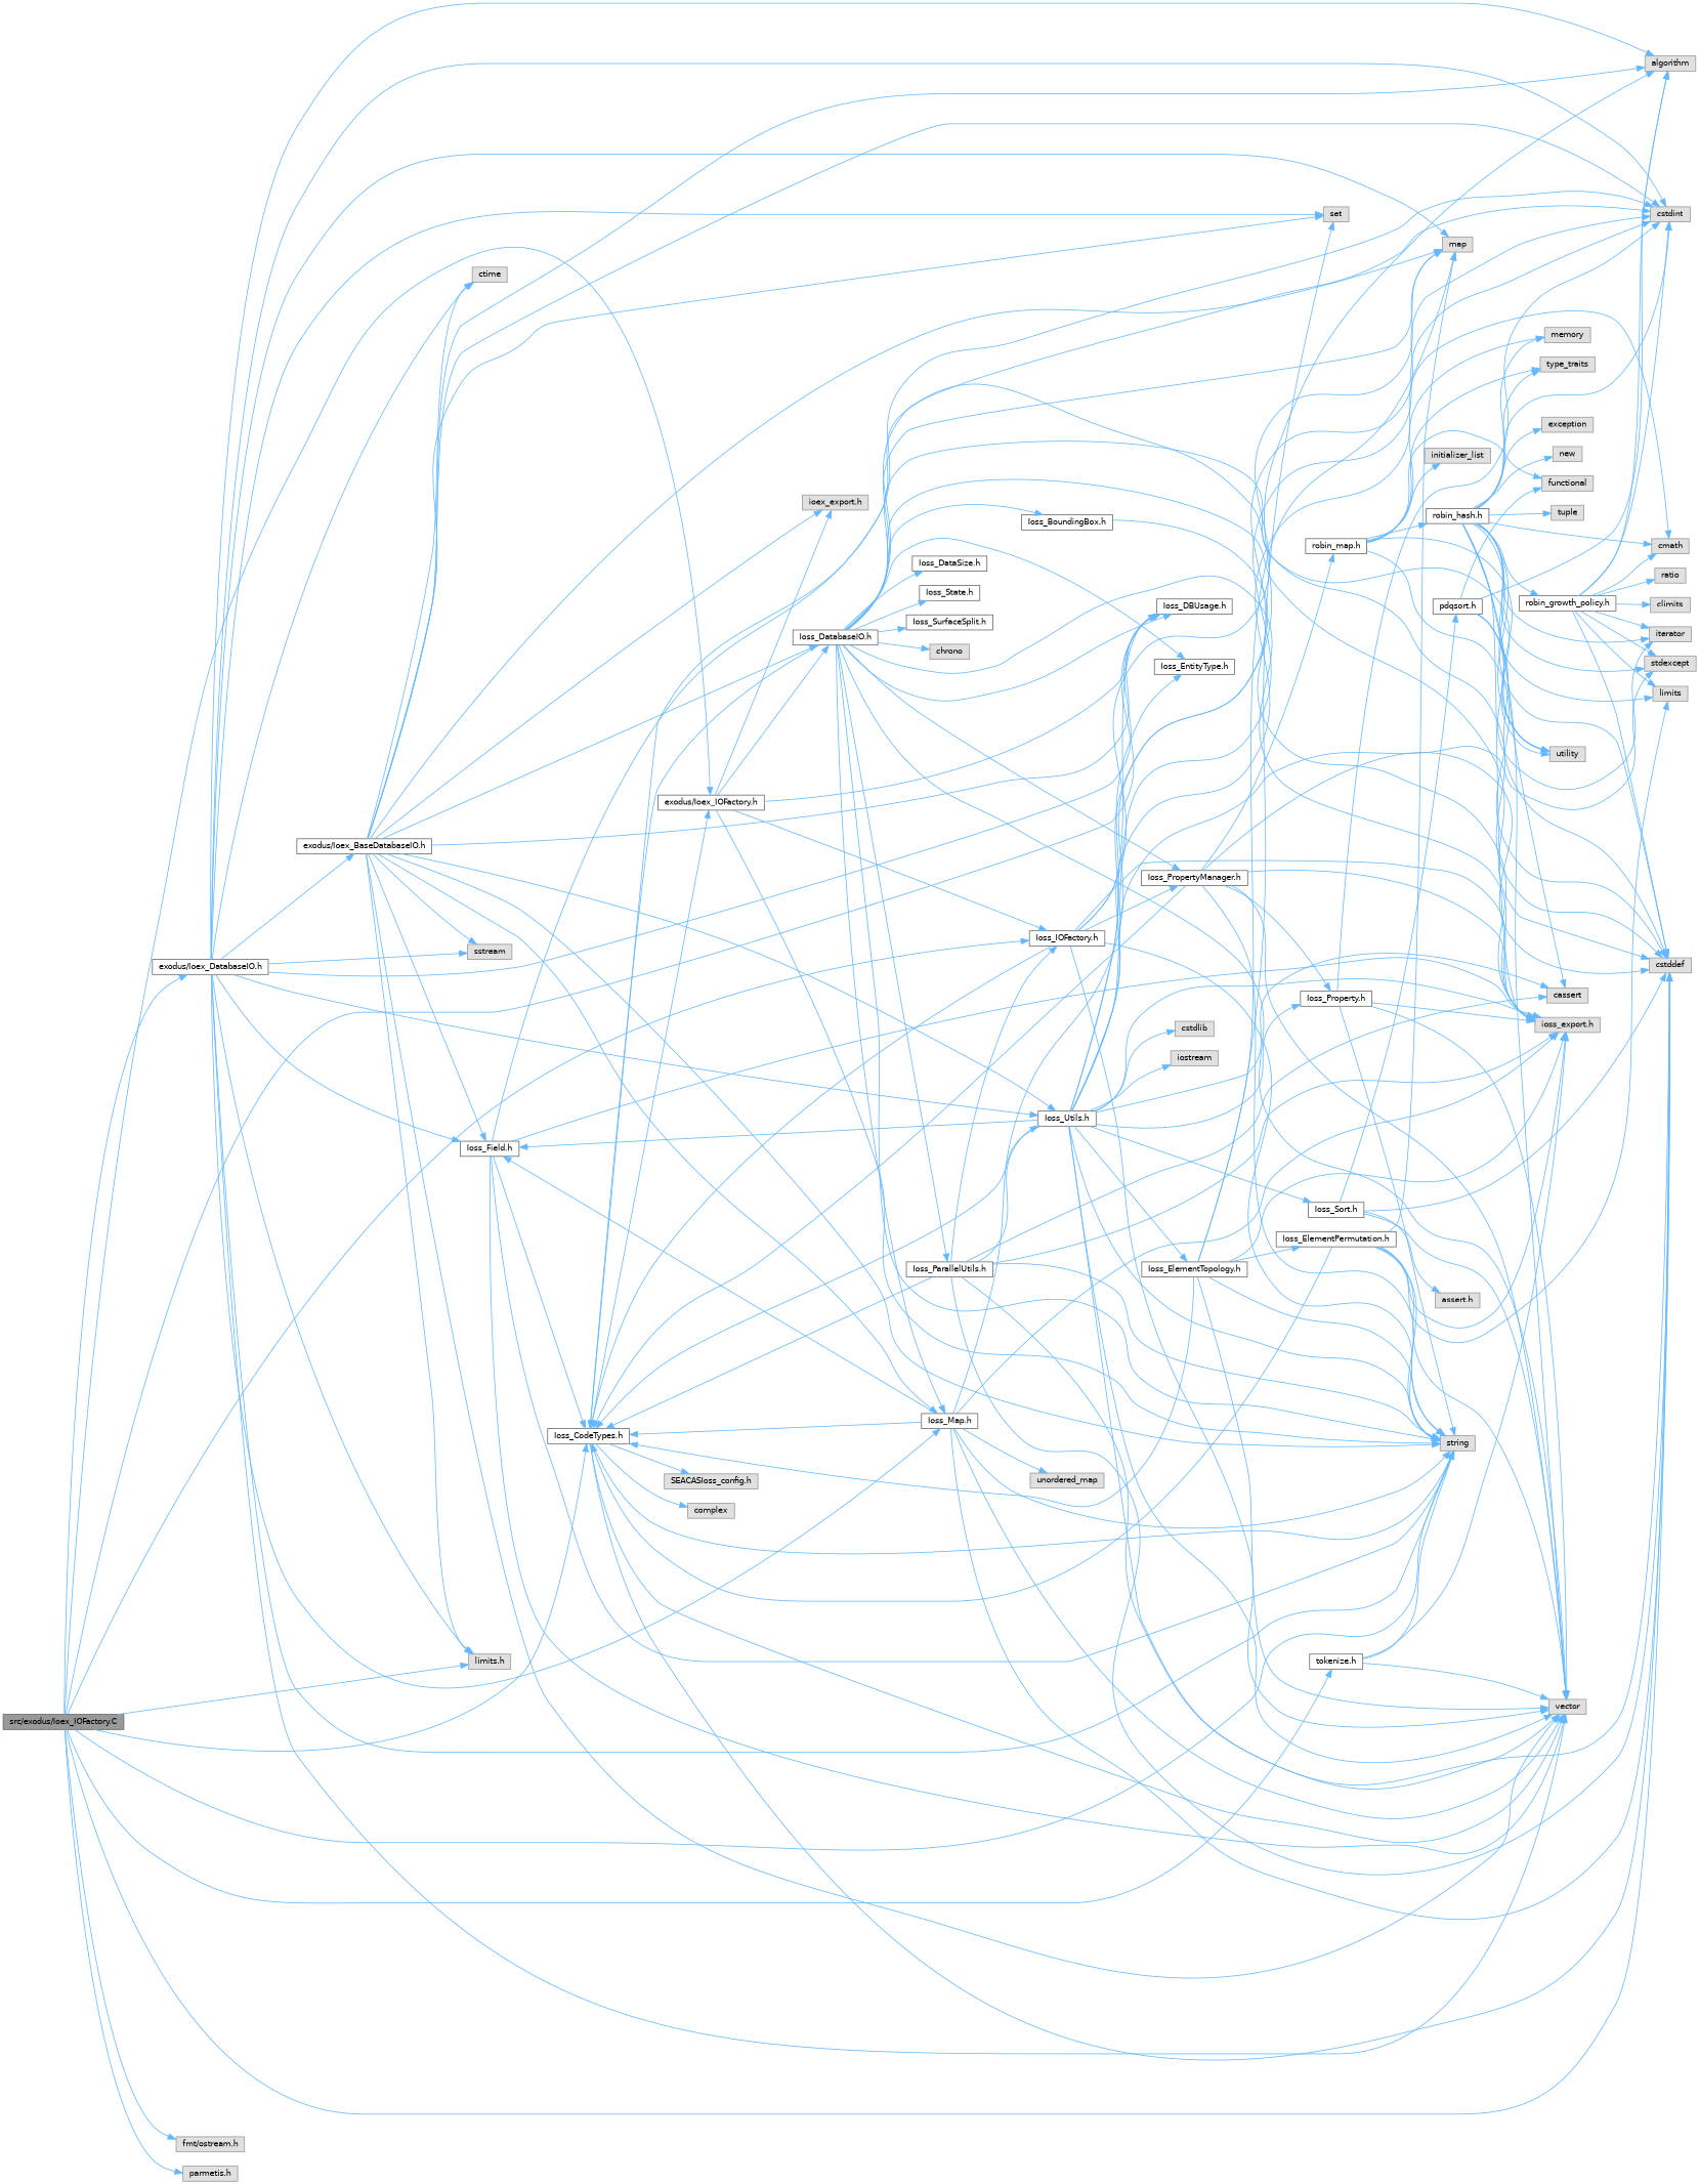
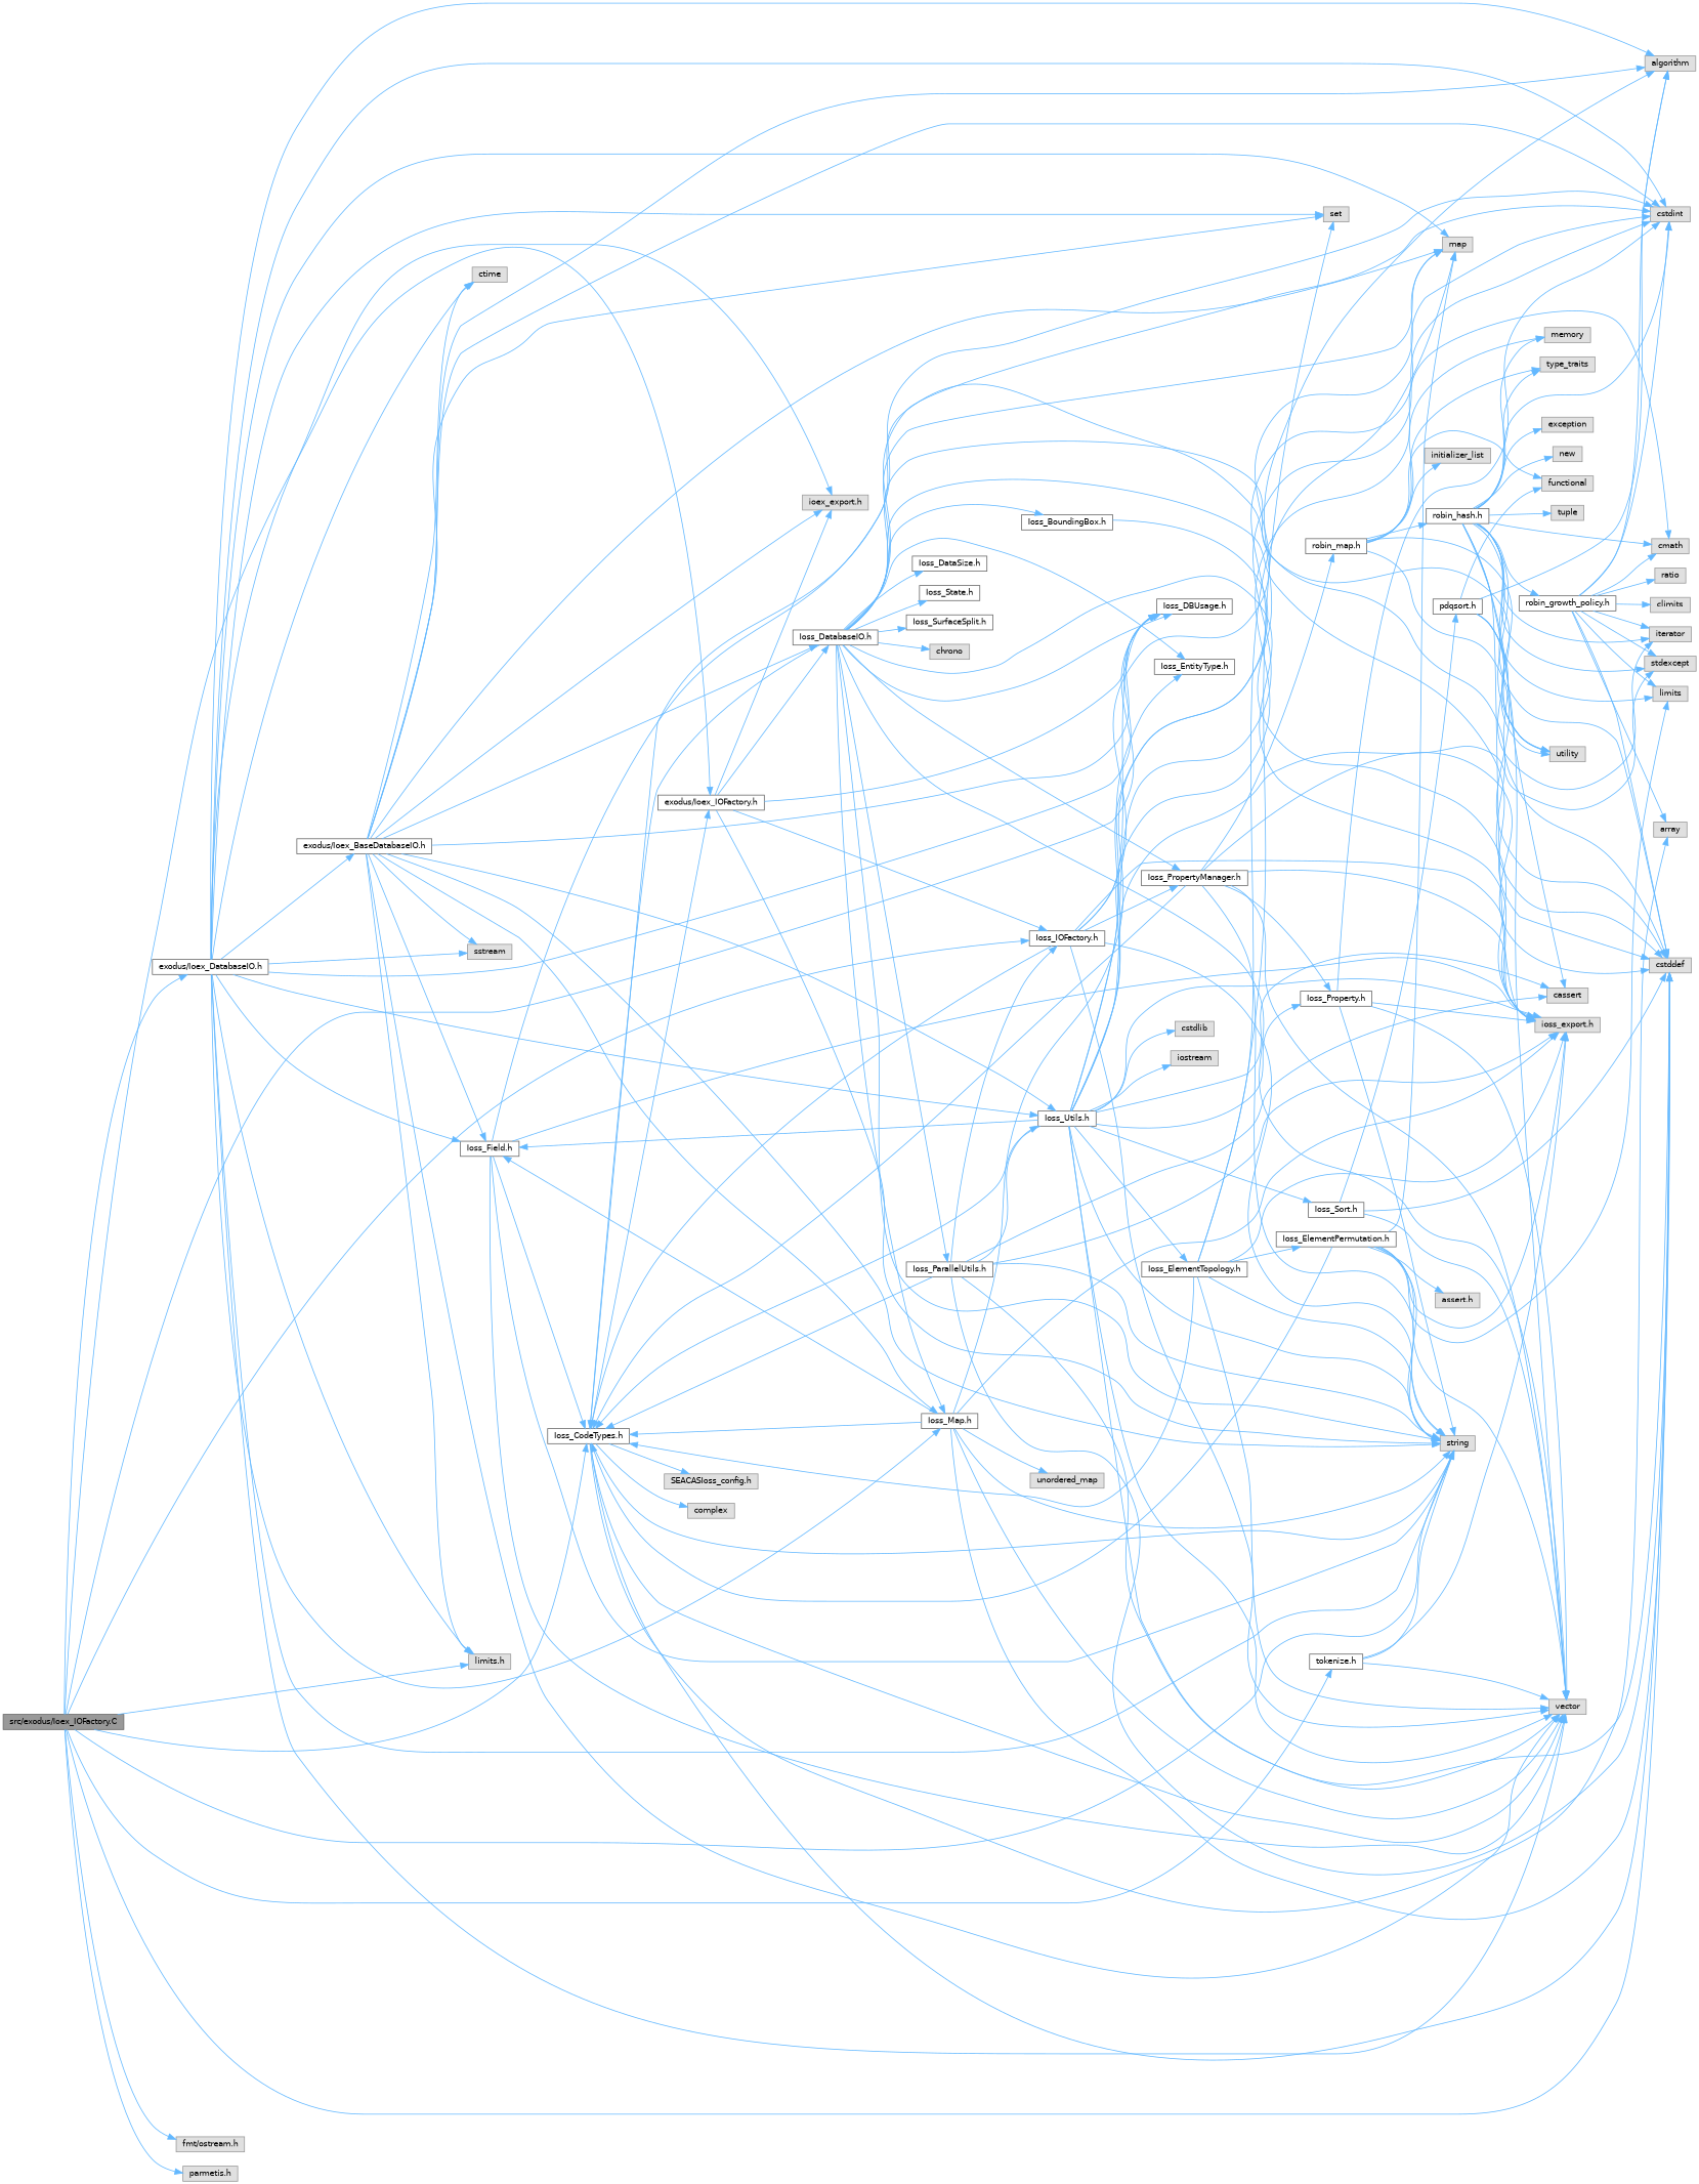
  digraph {
    rankdir=LR
    node [color=grey60 fillcolor="#E0E0E0" fontname=Helvetica fontsize=10 shape=box style=filled]
    edge [color=steelblue1 fontname=Helvetica fontsize=10 labelfontname=Helvetica labelfontsize=10 style=solid]
    n1 [color=gray40 fillcolor=grey60 fontcolor=black height=0.2 label="src/exodus/Ioex_IOFactory.C" width=0.4]
    n2 [color=grey40 fillcolor=white height=0.2 label="exodus/Ioex_DatabaseIO.h" width=0.4]
    n3 [color=grey40 fillcolor=white height=0.2 label="Ioss_DBUsage.h" width=0.4]
    n4 [color=grey40 fillcolor=white height=0.2 label="Ioss_CodeTypes.h" width=0.4]
    n5 [height=0.2 label=cstddef width=0.4]
    n6 [height=0.2 label=string width=0.4]
    n7 [height=0.2 label="limits.h" width=0.4]
    n8 [color=grey40 fillcolor=white height=0.2 label="exodus/Ioex_IOFactory.h" width=0.4]
    n9 [color=grey40 fillcolor=white height=0.2 label="Ioss_IOFactory.h" width=0.4]
    n10 [color=grey40 fillcolor=white height=0.2 label="tokenize.h" width=0.4]
    n11 [height=0.2 label="fmt/ostream.h" width=0.4]
    n12 [height=0.2 label="parmetis.h" width=0.4]
    n13 [height=0.2 label="ioex_export.h" width=0.4]
    n14 [color=grey40 fillcolor=white height=0.2 label="Ioss_Field.h" width=0.4]
    n15 [height=0.2 label=cstdint width=0.4]
    n16 [height=0.2 label=vector width=0.4]
    n17 [color=grey40 fillcolor=white height=0.2 label="Ioss_Map.h" width=0.4]
    n18 [color=grey40 fillcolor=white height=0.2 label="Ioss_Utils.h" width=0.4]
    n19 [height=0.2 label=map width=0.4]
    n20 [height=0.2 label=set width=0.4]
    n21 [height=0.2 label=algorithm width=0.4]
    n22 [color=grey40 fillcolor=white height=0.2 label="exodus/Ioex_BaseDatabaseIO.h" width=0.4]
    n23 [height=0.2 label=ctime width=0.4]
    n24 [height=0.2 label=sstream width=0.4]
+   n25 [height=0.2 label=array width=0.4]
    n26 [height=0.2 label="SEACASIoss_config.h" width=0.4]
    n27 [height=0.2 label=complex width=0.4]
    n28 [color=grey40 fillcolor=white height=0.2 label="Ioss_DatabaseIO.h" width=0.4]
    n29 [height=0.2 label="ioss_export.h" width=0.4]
    n30 [color=grey40 fillcolor=white height=0.2 label="Ioss_PropertyManager.h" width=0.4]
    n31 [height=0.2 label=unordered_map width=0.4]
    n32 [color=grey40 fillcolor=white height=0.2 label="Ioss_ElementTopology.h" width=0.4]
    n33 [color=grey40 fillcolor=white height=0.2 label="Ioss_EntityType.h" width=0.4]
    n34 [color=grey40 fillcolor=white height=0.2 label="Ioss_Property.h" width=0.4]
    n35 [color=grey40 fillcolor=white height=0.2 label="Ioss_Sort.h" width=0.4]
    n36 [height=0.2 label=cassert width=0.4]
    n37 [height=0.2 label=cmath width=0.4]
    n38 [height=0.2 label=cstdlib width=0.4]
    n39 [height=0.2 label=iostream width=0.4]
    n40 [height=0.2 label=stdexcept width=0.4]
    n41 [color=grey40 fillcolor=white height=0.2 label="Ioss_ElementPermutation.h" width=0.4]
    n42 [color=grey40 fillcolor=white height=0.2 label="pdqsort.h" width=0.4]
    n43 [height=0.2 label="assert.h" width=0.4]
    n44 [height=0.2 label=limits width=0.4]
    n45 [height=0.2 label=functional width=0.4]
    n46 [height=0.2 label=iterator width=0.4]
    n47 [height=0.2 label=utility width=0.4]
    n48 [color=grey40 fillcolor=white height=0.2 label="Ioss_BoundingBox.h" width=0.4]
    n49 [color=grey40 fillcolor=white height=0.2 label="Ioss_DataSize.h" width=0.4]
    n50 [color=grey40 fillcolor=white height=0.2 label="Ioss_ParallelUtils.h" width=0.4]
    n51 [color=grey40 fillcolor=white height=0.2 label="Ioss_State.h" width=0.4]
    n52 [color=grey40 fillcolor=white height=0.2 label="Ioss_SurfaceSplit.h" width=0.4]
    n53 [height=0.2 label=chrono width=0.4]
    n54 [color=grey40 fillcolor=white height=0.2 label="robin_map.h" width=0.4]
    n55 [height=0.2 label=initializer_list width=0.4]
    n56 [height=0.2 label=memory width=0.4]
    n57 [height=0.2 label=type_traits width=0.4]
    n58 [color=grey40 fillcolor=white height=0.2 label="robin_hash.h" width=0.4]
    n59 [height=0.2 label=exception width=0.4]
    n60 [height=0.2 label=new width=0.4]
    n61 [height=0.2 label=tuple width=0.4]
    n62 [color=grey40 fillcolor=white height=0.2 label="robin_growth_policy.h" width=0.4]
    n63 [height=0.2 label=climits width=0.4]
    n64 [height=0.2 label=ratio width=0.4]
    n1 -> n2
    n1 -> n3
    n1 -> n4
    n1 -> n5
    n1 -> n6
    n1 -> n7
    n1 -> n8
    n1 -> n9
    n1 -> n10
    n1 -> n11
    n1 -> n12
    n2 -> n3
    n2 -> n6
    n2 -> n7
+   n2 -> n13
    n2 -> n14
    n2 -> n15
    n2 -> n16
    n2 -> n17
    n2 -> n18
    n2 -> n19
    n2 -> n20
    n2 -> n21
    n2 -> n22
    n2 -> n23
    n2 -> n24
    n4 -> n5
    n4 -> n6
    n4 -> n8
    n4 -> n15
    n4 -> n16
+   n4 -> n25
    n4 -> n26
    n4 -> n27
    n8 -> n3
    n8 -> n6
    n8 -> n9
    n8 -> n13
    n8 -> n28
    n9 -> n3
    n9 -> n4
    n9 -> n6
    n9 -> n16
    n9 -> n19
    n9 -> n29
    n9 -> n30
    n10 -> n6
    n10 -> n16
    n10 -> n29
    n14 -> n4
    n14 -> n5
    n14 -> n6
    n14 -> n16
    n14 -> n29
    n17 -> n4
    n17 -> n5
    n17 -> n6
    n17 -> n14
    n17 -> n15
    n17 -> n16
    n17 -> n29
    n17 -> n31
    n18 -> n4
    n18 -> n5
    n18 -> n6
    n18 -> n14
    n18 -> n15
    n18 -> n16
    n18 -> n21
    n18 -> n29
    n18 -> n32
    n18 -> n33
    n18 -> n34
    n18 -> n35
    n18 -> n36
    n18 -> n37
    n18 -> n38
    n18 -> n39
    n18 -> n40
    n22 -> n3
    n22 -> n6
    n22 -> n7
    n22 -> n13
    n22 -> n14
    n22 -> n15
    n22 -> n16
    n22 -> n17
    n22 -> n18
    n22 -> n19
    n22 -> n20
    n22 -> n21
    n22 -> n23
    n22 -> n24
    n22 -> n28
    n28 -> n3
    n28 -> n4
    n28 -> n5
    n28 -> n6
    n28 -> n15
    n28 -> n16
    n28 -> n17
    n28 -> n19
    n28 -> n29
    n28 -> n30
    n28 -> n33
    n28 -> n47
    n28 -> n48
    n28 -> n49
    n28 -> n50
    n28 -> n51
    n28 -> n52
    n28 -> n53
    n30 -> n4
    n30 -> n5
    n30 -> n6
    n30 -> n16
    n30 -> n29
    n30 -> n34
    n30 -> n54
    n32 -> n4
    n32 -> n6
    n32 -> n16
    n32 -> n19
    n32 -> n20
    n32 -> n29
    n32 -> n41
    n34 -> n6
    n34 -> n15
    n34 -> n16
    n34 -> n29
    n35 -> n5
    n35 -> n16
    n35 -> n42
    n41 -> n4
    n41 -> n6
    n41 -> n16
    n41 -> n19
    n41 -> n29
-   n35 -> n43
+   n41 -> n43
    n41 -> n44
    n42 -> n5
    n42 -> n21
    n42 -> n45
    n42 -> n46
    n42 -> n47
    n48 -> n29
    n50 -> n4
    n50 -> n5
    n50 -> n6
    n50 -> n9
    n50 -> n16
    n50 -> n18
    n50 -> n29
    n50 -> n36
    n54 -> n5
    n54 -> n45
    n54 -> n47
    n54 -> n55
    n54 -> n56
    n54 -> n57
    n54 -> n58
    n58 -> n5
    n58 -> n15
    n58 -> n16
    n58 -> n29
    n58 -> n36
    n58 -> n37
    n58 -> n40
    n58 -> n44
    n58 -> n46
    n58 -> n47
    n58 -> n56
    n58 -> n57
    n58 -> n59
    n58 -> n60
    n58 -> n61
    n58 -> n62
    n62 -> n5
    n62 -> n15
    n62 -> n21
+   n62 -> n25
    n62 -> n37
    n62 -> n40
    n62 -> n44
    n62 -> n46
    n62 -> n63
    n62 -> n64
  }
